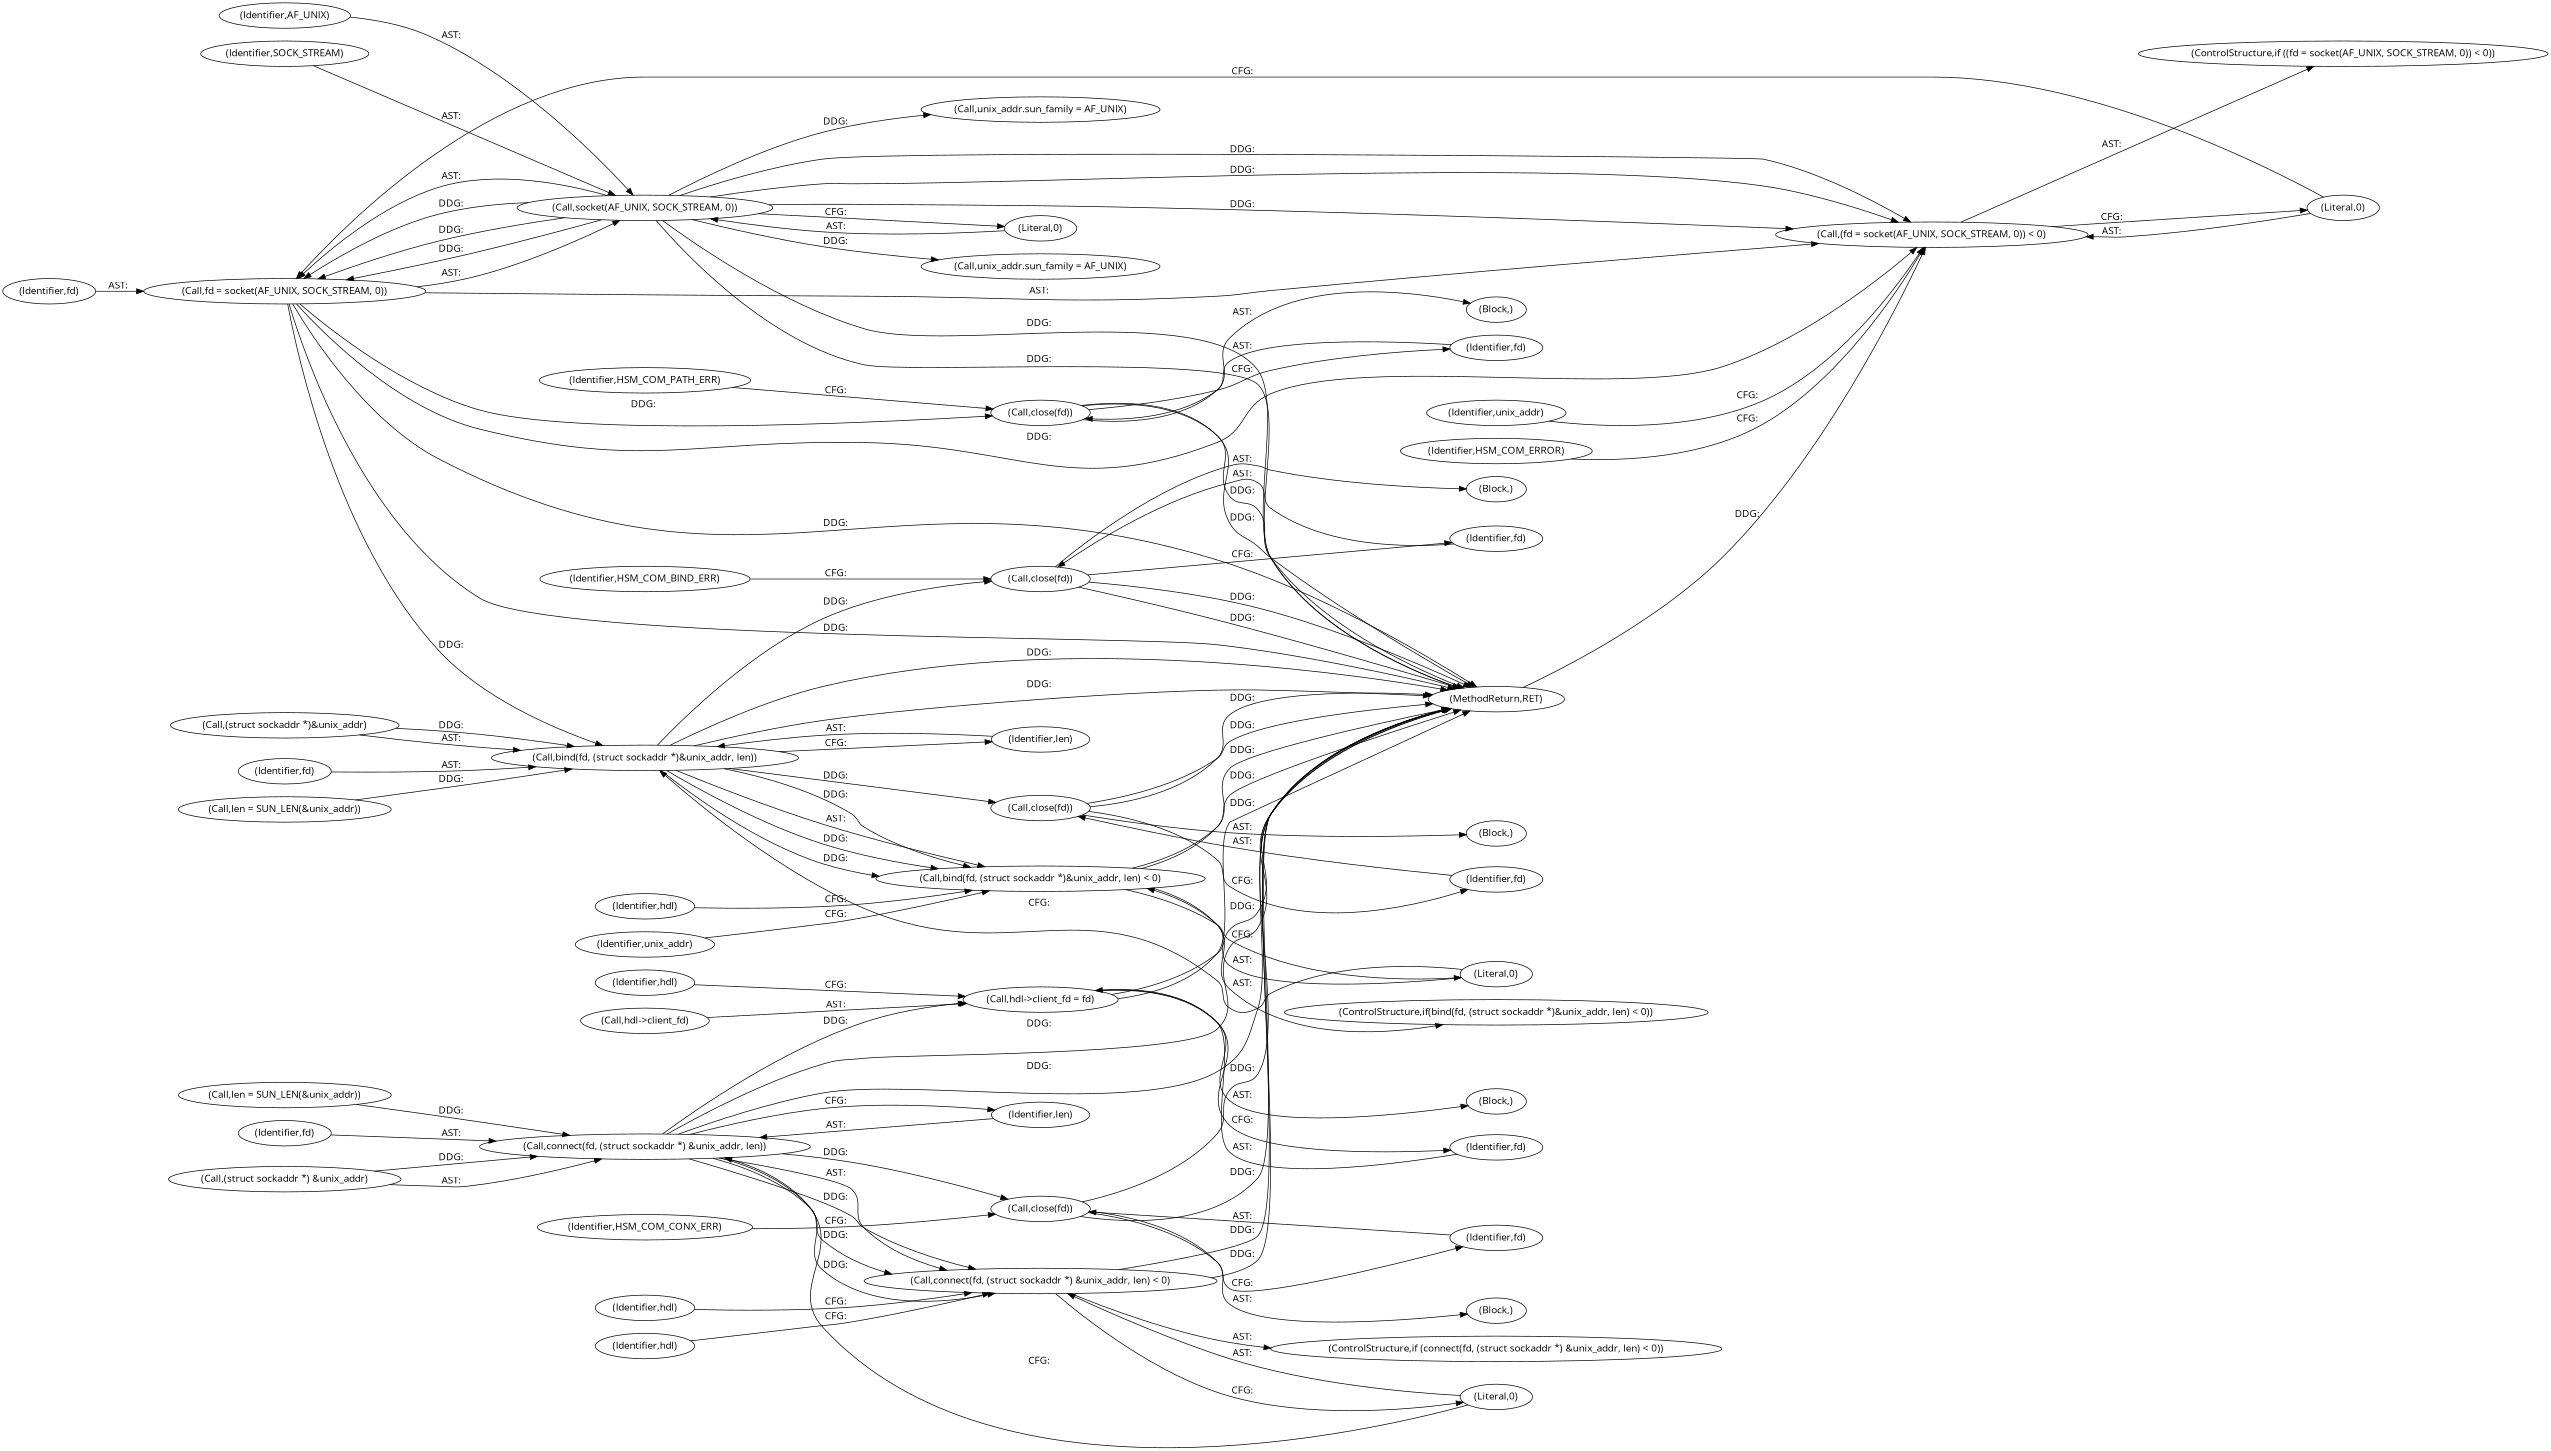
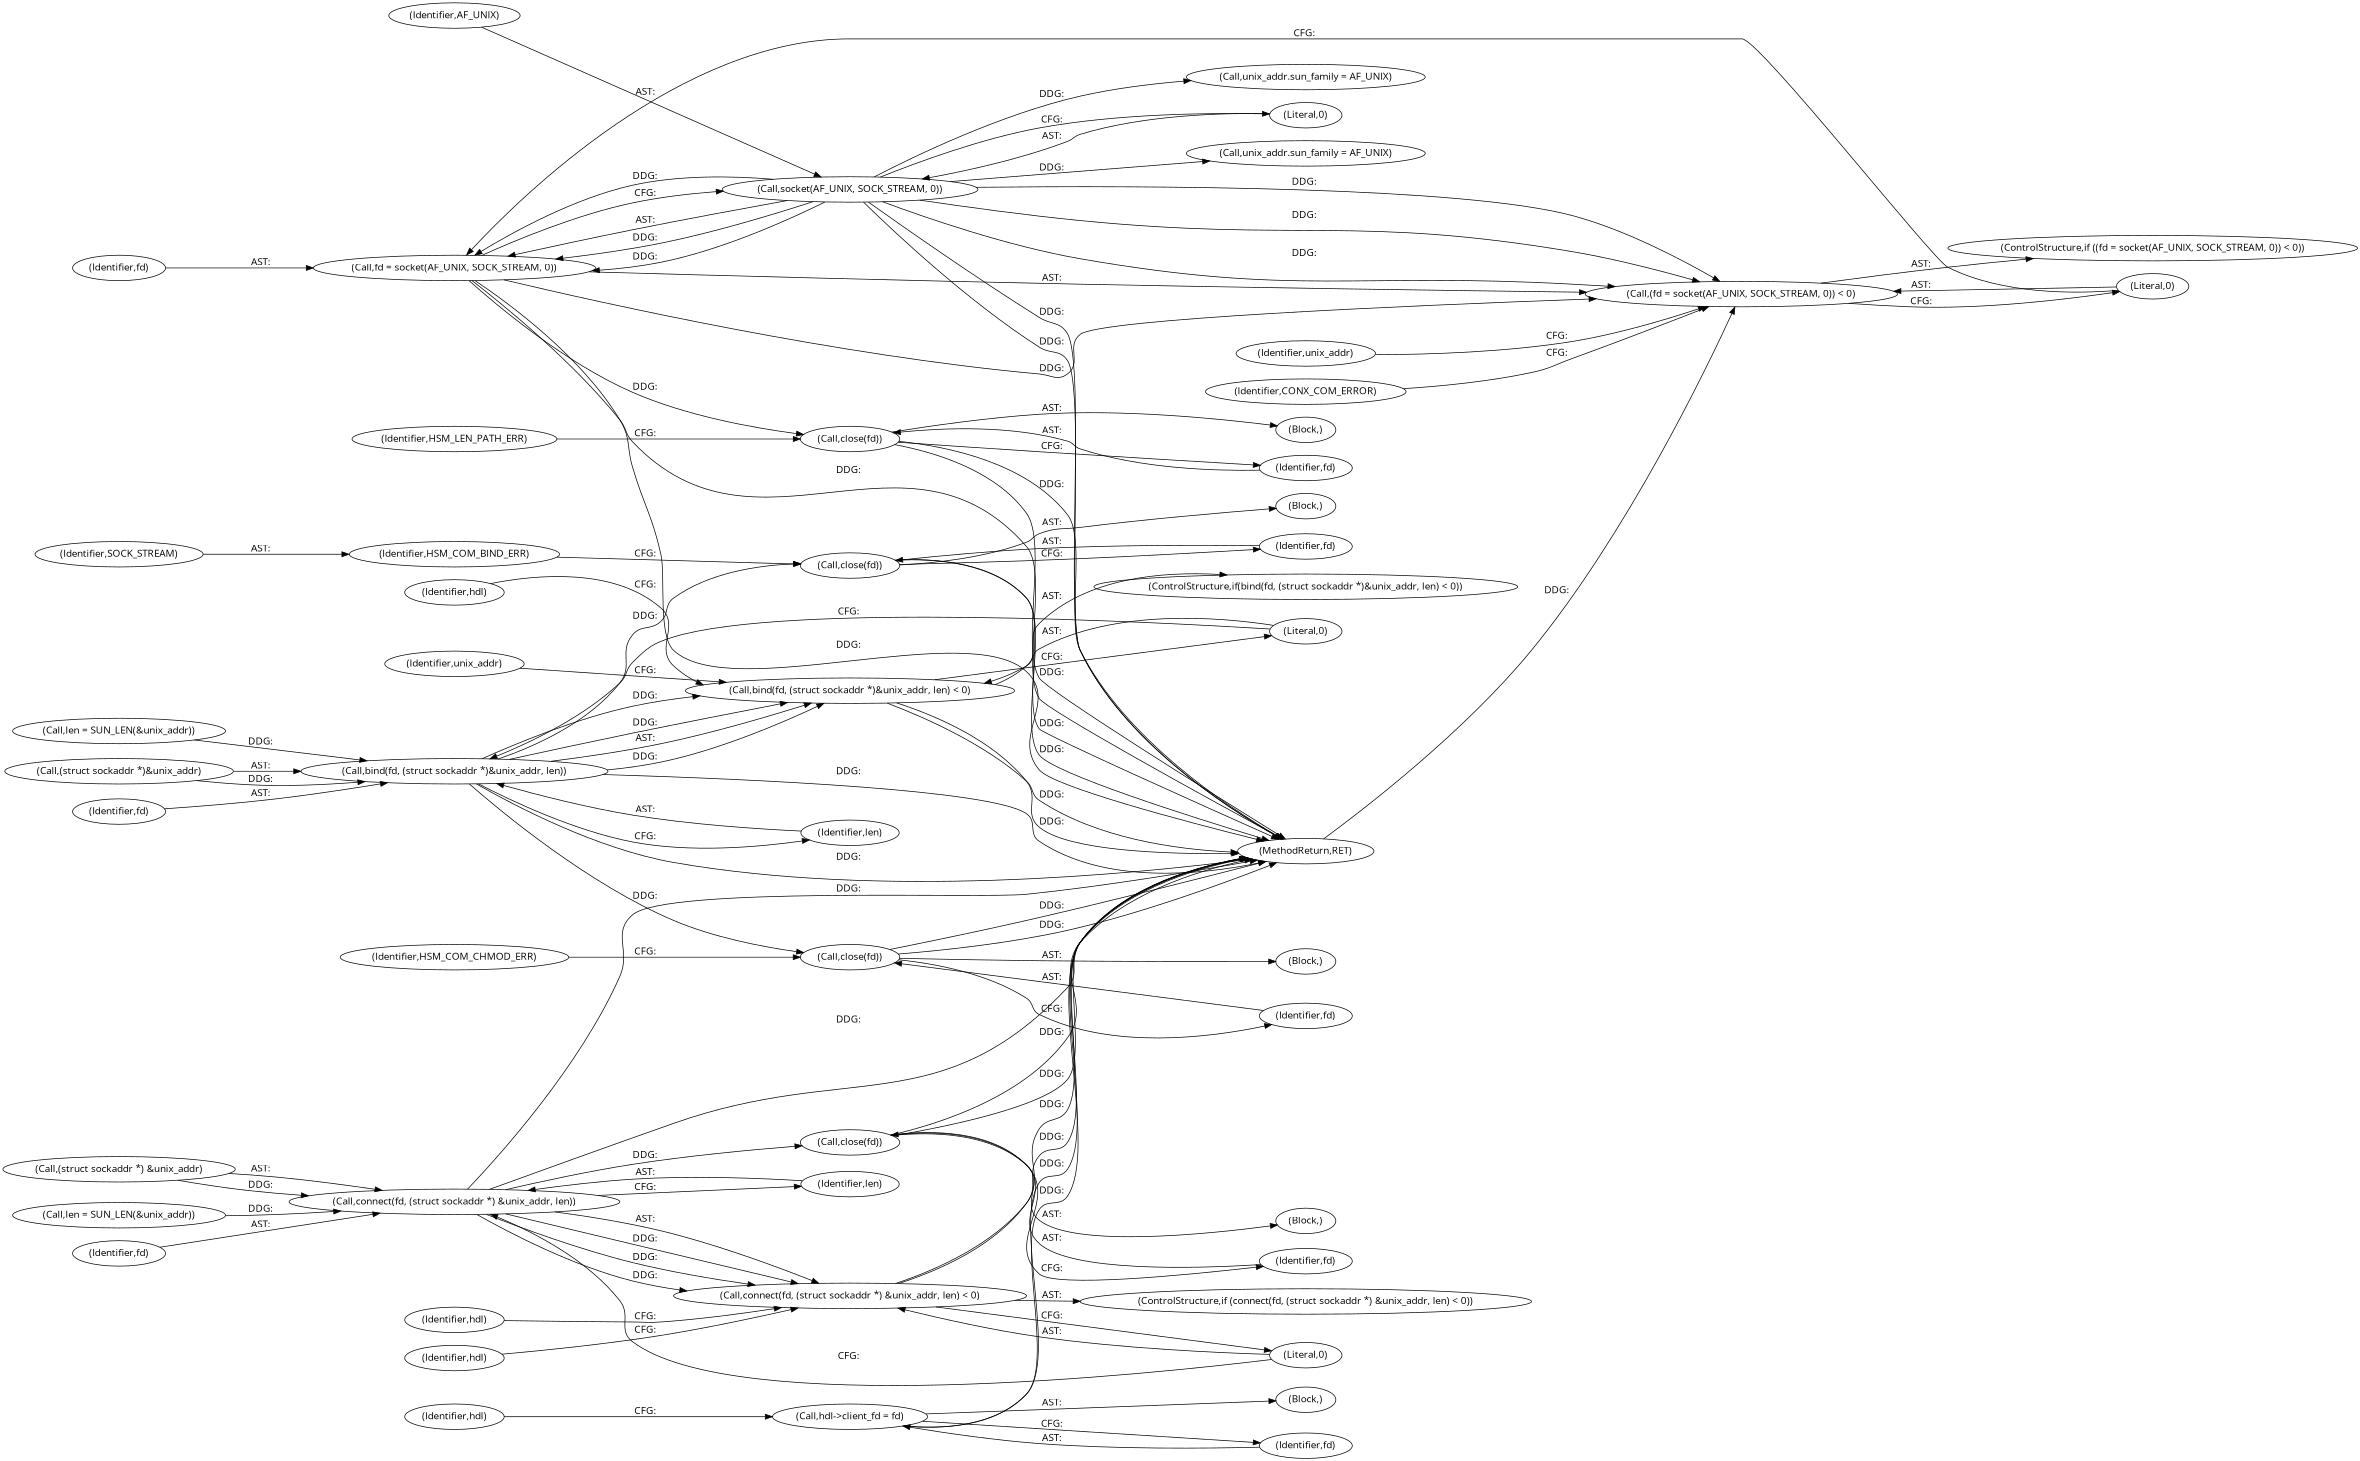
  digraph {
    fontname="Open Sans"
    rankdir=LR
    node [fontname="Open Sans"]
    edge [fontname="Open Sans"]
    n1 [label="(Call,fd = socket(AF_UNIX, SOCK_STREAM, 0))"]
    n2 [label="(Call,socket(AF_UNIX, SOCK_STREAM, 0))"]
    n3 [label="(Call,(fd = socket(AF_UNIX, SOCK_STREAM, 0)) < 0)"]
    n4 [label="(Call,close(fd))"]
    n5 [label="(Call,bind(fd, (struct sockaddr *)&unix_addr, len))"]
    n6 [label="(MethodReturn,RET)"]
    n7 [label="(Literal,0)"]
    n8 [label="(Call,unix_addr.sun_family = AF_UNIX)"]
    n9 [label="(Call,unix_addr.sun_family = AF_UNIX)"]
    n10 [label="(ControlStructure,if ((fd = socket(AF_UNIX, SOCK_STREAM, 0)) < 0))"]
    n11 [label="(Literal,0)"]
    n12 [label="(Block,)"]
    n13 [label="(Identifier,fd)"]
    n14 [label="(Call,bind(fd, (struct sockaddr *)&unix_addr, len) < 0)"]
    n15 [label="(Call,close(fd))"]
    n16 [label="(Call,close(fd))"]
    n17 [label="(Identifier,len)"]
    n18 [label="(ControlStructure,if(bind(fd, (struct sockaddr *)&unix_addr, len) < 0))"]
    n19 [label="(Literal,0)"]
    n20 [label="(Identifier,fd)"]
    n21 [label="(Block,)"]
    n22 [label="(Identifier,fd)"]
    n23 [label="(Block,)"]
    n24 [label="(Call,connect(fd, (struct sockaddr *) &unix_addr, len))"]
    n25 [label="(Call,connect(fd, (struct sockaddr *) &unix_addr, len) < 0)"]
    n26 [label="(Call,close(fd))"]
    n27 [label="(Call,hdl->client_fd = fd)"]
    n28 [label="(Identifier,len)"]
    n29 [label="(Literal,0)"]
    n30 [label="(ControlStructure,if (connect(fd, (struct sockaddr *) &unix_addr, len) < 0))"]
    n31 [label="(Identifier,fd)"]
    n32 [label="(Block,)"]
    n33 [label="(Identifier,fd)"]
    n34 [label="(Block,)"]
-   n36 [label="(Identifier,HSM_COM_PATH_ERR)"]
+   n35 [label="(Identifier,HSM_COM_CHMOD_ERR)"]
+   n36 [label="(Identifier,HSM_LEN_PATH_ERR)"]
    n37 [label="(Call,len = SUN_LEN(&unix_addr))"]
    n38 [label="(Identifier,HSM_COM_BIND_ERR)"]
    n39 [label="(Identifier,fd)"]
    n40 [label="(Identifier,unix_addr)"]
    n41 [label="(Call,(struct sockaddr *)&unix_addr)"]
-   n42 [label="(Identifier,HSM_COM_CONX_ERR)"]
    n43 [label="(Identifier,hdl)"]
    n44 [label="(Identifier,hdl)"]
    n45 [label="(Identifier,AF_UNIX)"]
    n46 [label="(Call,(struct sockaddr *) &unix_addr)"]
    n47 [label="(Identifier,fd)"]
-   n48 [label="(Identifier,HSM_COM_ERROR)"]
+   n48 [label="(Identifier,CONX_COM_ERROR)"]
    n49 [label="(Identifier,unix_addr)"]
    n50 [label="(Identifier,hdl)"]
-   n51 [label="(Call,hdl->client_fd)"]
    n52 [label="(Identifier,SOCK_STREAM)"]
    n53 [label="(Call,len = SUN_LEN(&unix_addr))"]
    n54 [label="(Identifier,fd)"]
    n55 [label="(Identifier,hdl)"]
-   n1 -> n2 [label="AST: "]
+   n1 -> n2 [label="CFG: "]
    n1 -> n3 [label="AST: "]
    n1 -> n3 [label="DDG: "]
    n1 -> n4 [label="DDG: "]
-   n1 -> n5 [label="DDG: "]
    n1 -> n6 [label="DDG: "]
    n1 -> n6 [label="DDG: "]
    n2 -> n1 [label="AST: "]
    n2 -> n1 [label="DDG: "]
    n2 -> n1 [label="DDG: "]
    n2 -> n1 [label="DDG: "]
    n2 -> n3 [label="DDG: "]
    n2 -> n3 [label="DDG: "]
    n2 -> n3 [label="DDG: "]
    n2 -> n6 [label="DDG: "]
    n2 -> n6 [label="DDG: "]
    n2 -> n7 [label="CFG: "]
    n2 -> n8 [label="DDG: "]
    n2 -> n9 [label="DDG: "]
    n3 -> n10 [label="AST: "]
    n3 -> n11 [label="CFG: "]
    n4 -> n6 [label="DDG: "]
    n4 -> n6 [label="DDG: "]
    n4 -> n12 [label="AST: "]
    n4 -> n13 [label="CFG: "]
    n5 -> n6 [label="DDG: "]
    n5 -> n6 [label="DDG: "]
    n5 -> n14 [label="AST: "]
    n5 -> n14 [label="DDG: "]
    n5 -> n14 [label="DDG: "]
    n5 -> n14 [label="DDG: "]
    n5 -> n15 [label="DDG: "]
    n5 -> n16 [label="DDG: "]
    n5 -> n17 [label="CFG: "]
    n6 -> n3 [label="DDG: "]
    n7 -> n2 [label="AST: "]
    n11 -> n1 [label="CFG: "]
    n11 -> n3 [label="AST: "]
    n13 -> n4 [label="AST: "]
    n14 -> n6 [label="DDG: "]
    n14 -> n6 [label="DDG: "]
    n14 -> n18 [label="AST: "]
    n14 -> n19 [label="CFG: "]
    n15 -> n6 [label="DDG: "]
    n15 -> n6 [label="DDG: "]
    n15 -> n20 [label="CFG: "]
    n15 -> n21 [label="AST: "]
    n16 -> n6 [label="DDG: "]
    n16 -> n6 [label="DDG: "]
    n16 -> n22 [label="CFG: "]
    n16 -> n23 [label="AST: "]
    n17 -> n5 [label="AST: "]
    n19 -> n5 [label="CFG: "]
    n19 -> n14 [label="AST: "]
    n20 -> n15 [label="AST: "]
    n22 -> n16 [label="AST: "]
    n24 -> n6 [label="DDG: "]
    n24 -> n6 [label="DDG: "]
    n24 -> n25 [label="AST: "]
    n24 -> n25 [label="DDG: "]
    n24 -> n25 [label="DDG: "]
    n24 -> n25 [label="DDG: "]
    n24 -> n26 [label="DDG: "]
-   n24 -> n27 [label="DDG: "]
    n24 -> n28 [label="CFG: "]
    n25 -> n6 [label="DDG: "]
    n25 -> n6 [label="DDG: "]
    n25 -> n29 [label="CFG: "]
    n25 -> n30 [label="AST: "]
    n26 -> n6 [label="DDG: "]
    n26 -> n6 [label="DDG: "]
    n26 -> n31 [label="CFG: "]
    n26 -> n32 [label="AST: "]
    n27 -> n6 [label="DDG: "]
    n27 -> n6 [label="DDG: "]
    n27 -> n33 [label="CFG: "]
    n27 -> n34 [label="AST: "]
    n28 -> n24 [label="AST: "]
    n29 -> n24 [label="CFG: "]
    n29 -> n25 [label="AST: "]
    n31 -> n26 [label="AST: "]
    n33 -> n27 [label="AST: "]
+   n35 -> n16 [label="CFG: "]
    n36 -> n4 [label="CFG: "]
    n37 -> n24 [label="DDG: "]
    n38 -> n15 [label="CFG: "]
    n39 -> n24 [label="AST: "]
    n40 -> n3 [label="CFG: "]
    n41 -> n5 [label="AST: "]
    n41 -> n5 [label="DDG: "]
-   n42 -> n26 [label="CFG: "]
    n43 -> n14 [label="CFG: "]
    n44 -> n25 [label="CFG: "]
    n45 -> n2 [label="AST: "]
    n46 -> n24 [label="AST: "]
    n46 -> n24 [label="DDG: "]
    n47 -> n5 [label="AST: "]
    n48 -> n3 [label="CFG: "]
    n49 -> n14 [label="CFG: "]
    n50 -> n25 [label="CFG: "]
-   n51 -> n27 [label="AST: "]
-   n52 -> n2 [label="AST: "]
+   n52 -> n38 [label="AST: "]
    n53 -> n5 [label="DDG: "]
    n54 -> n1 [label="AST: "]
    n55 -> n27 [label="CFG: "]
  }
